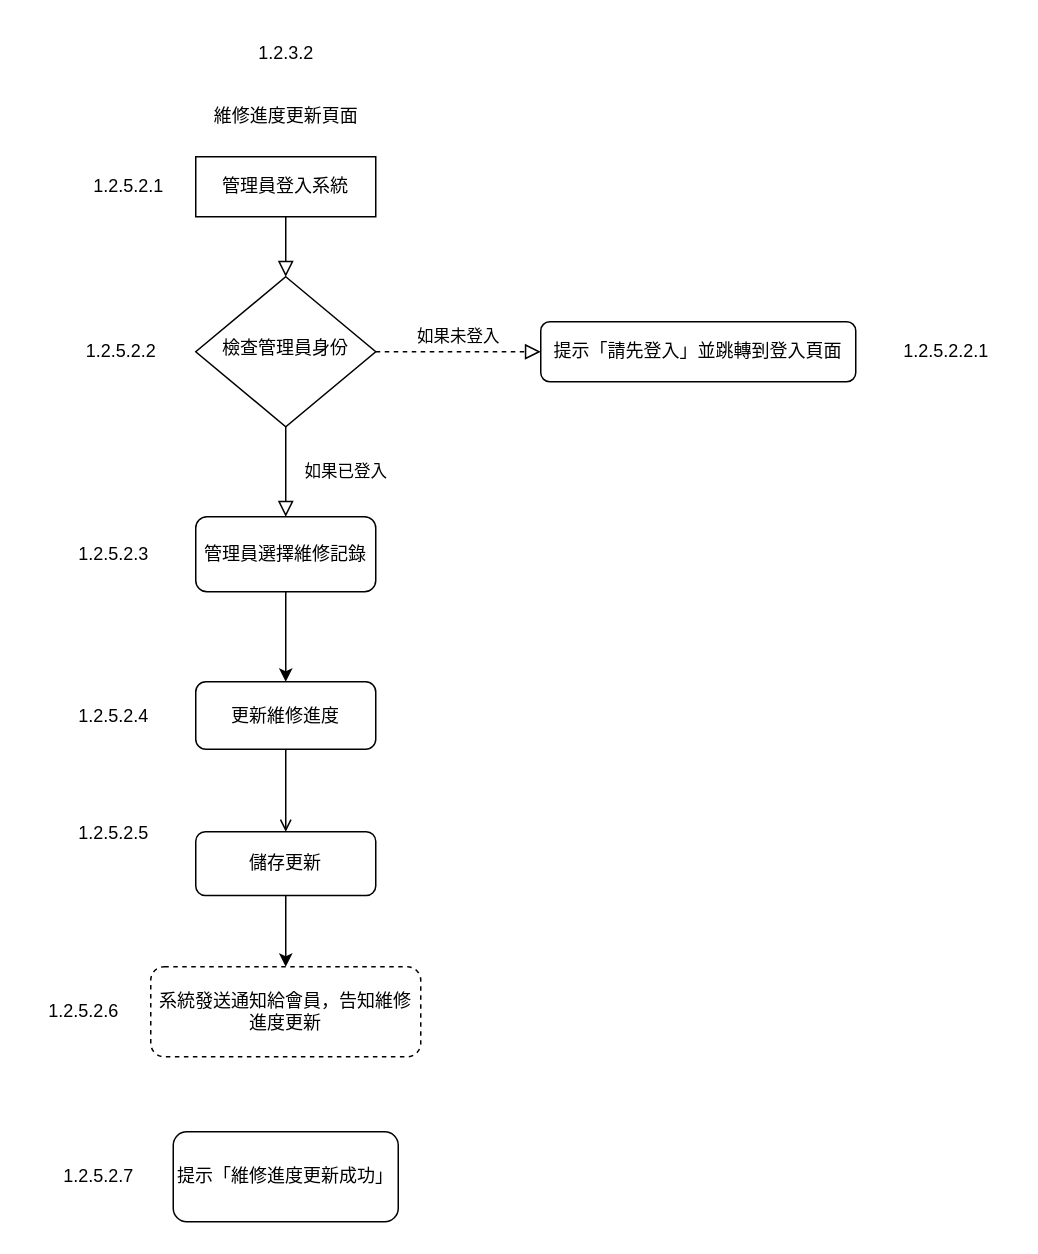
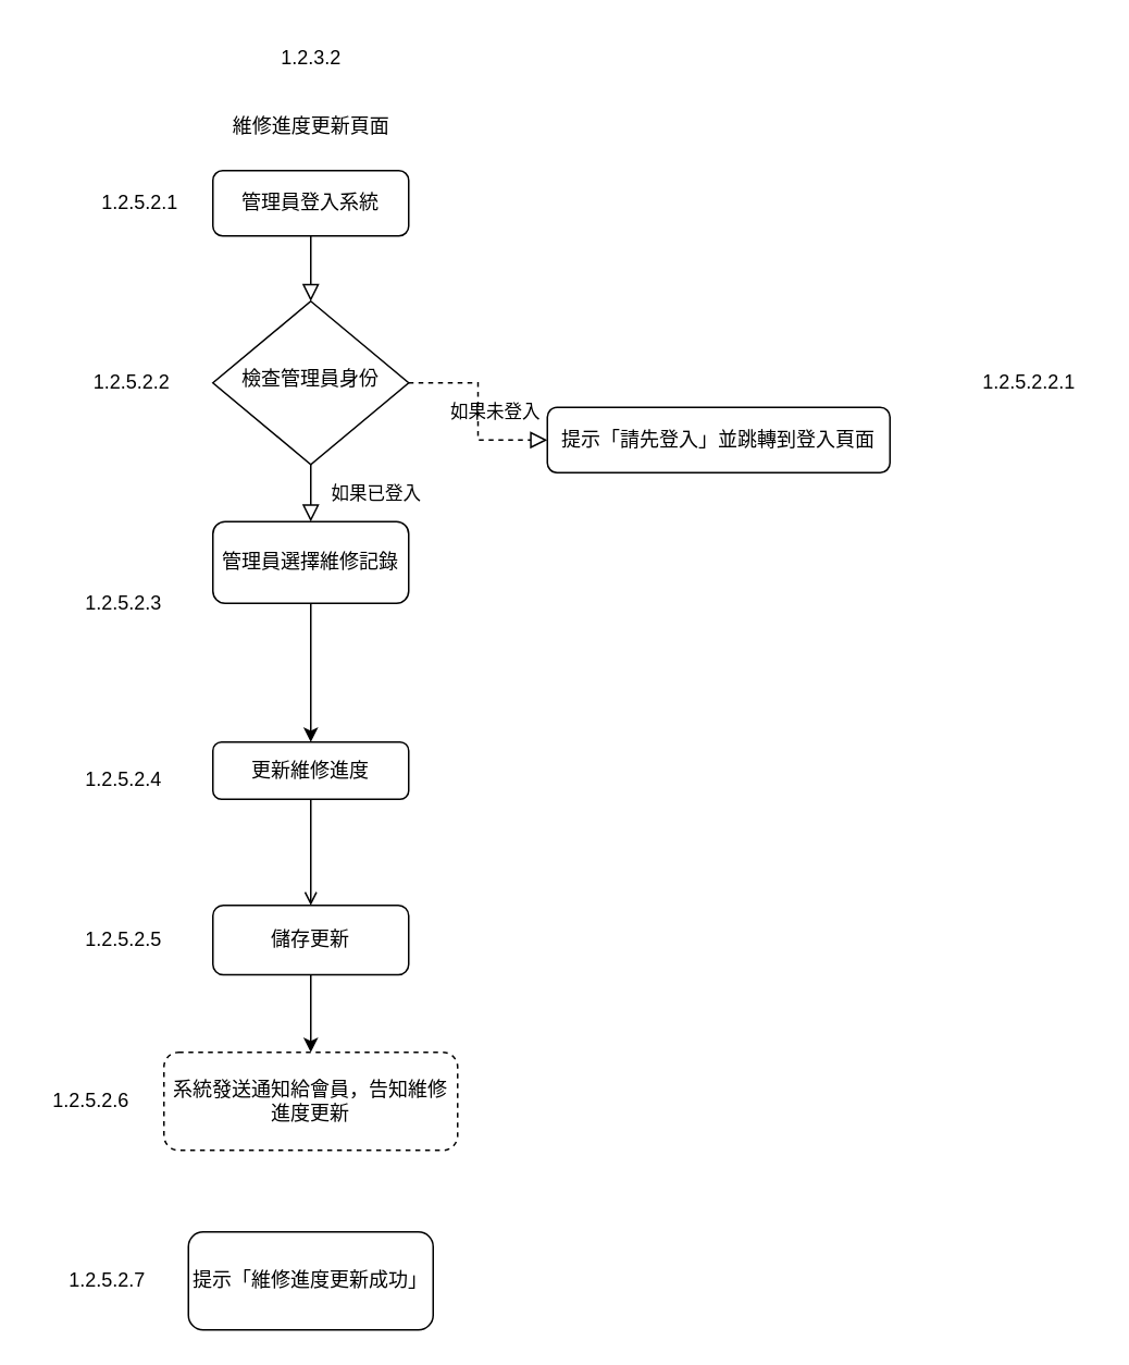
  <mxCell id="0" />
  <mxCell id="1" parent="0" />
  <mxCell id="2" value="&lt;div&gt;維修進度更新頁面&lt;/div&gt;" style="text;html=1;align=center;verticalAlign=middle;resizable=0;points=[];autosize=1;strokeColor=none;fillColor=none;" parent="1" vertex="1"><mxGeometry x="130" y="62" width="120" height="30" as="geometry" /></mxCell>
  <mxCell id="3" value="" style="rounded=0;html=1;jettySize=auto;orthogonalLoop=1;fontSize=11;endArrow=block;endFill=0;endSize=8;strokeWidth=1;shadow=0;labelBackgroundColor=none;edgeStyle=orthogonalEdgeStyle;" parent="1" source="4" target="7" edge="1"><mxGeometry relative="1" as="geometry" /></mxCell>
- <mxCell id="4" value="&lt;div&gt;管理員登入系統&lt;/div&gt;" style="whiteSpace=wrap;html=1;fontSize=12;glass=0;strokeWidth=1;shadow=0;rounded=0;" parent="1" vertex="1"><mxGeometry x="130" y="104" width="120" height="40" as="geometry" /></mxCell>
+ <mxCell id="4" value="&lt;div&gt;管理員登入系統&lt;/div&gt;" style="rounded=1;whiteSpace=wrap;html=1;fontSize=12;glass=0;strokeWidth=1;shadow=0;" parent="1" vertex="1"><mxGeometry x="130" y="104" width="120" height="40" as="geometry" /></mxCell>
  <mxCell id="5" value="&lt;div&gt;如果已登入&lt;/div&gt;" style="rounded=0;html=1;jettySize=auto;orthogonalLoop=1;fontSize=11;endArrow=block;endFill=0;endSize=8;strokeWidth=1;shadow=0;labelBackgroundColor=none;edgeStyle=orthogonalEdgeStyle;exitX=0.5;exitY=1;exitDx=0;exitDy=0;entryX=0.5;entryY=0;entryDx=0;entryDy=0;" parent="1" source="7" target="10" edge="1"><mxGeometry y="40" relative="1" as="geometry"><mxPoint as="offset" /><mxPoint x="190" y="374" as="targetPoint" /><mxPoint x="190" y="324" as="sourcePoint" /></mxGeometry></mxCell>
  <mxCell id="6" value="&lt;div&gt;如果未登入&lt;/div&gt;" style="edgeStyle=orthogonalEdgeStyle;rounded=0;html=1;jettySize=auto;orthogonalLoop=1;fontSize=11;endArrow=block;endFill=0;endSize=8;strokeWidth=1;shadow=0;labelBackgroundColor=none;dashed=1;" parent="1" source="7" target="8" edge="1"><mxGeometry y="10" relative="1" as="geometry"><mxPoint as="offset" /></mxGeometry></mxCell>
  <mxCell id="7" value="&lt;div&gt;檢查管理員身份&lt;/div&gt;" style="rhombus;whiteSpace=wrap;html=1;shadow=0;fontFamily=Helvetica;fontSize=12;align=center;strokeWidth=1;spacing=6;spacingTop=-4;" parent="1" vertex="1"><mxGeometry x="130" y="184" width="120" height="100" as="geometry" /></mxCell>
- <mxCell id="8" value="&lt;div&gt;提示「請先登入」並跳轉到登入頁面&lt;/div&gt;" style="rounded=1;whiteSpace=wrap;html=1;fontSize=12;glass=0;strokeWidth=1;shadow=0;" parent="1" vertex="1"><mxGeometry x="360" y="214" width="210" height="40" as="geometry" /></mxCell>
+ <mxCell id="8" value="&lt;div&gt;提示「請先登入」並跳轉到登入頁面&lt;/div&gt;" style="rounded=1;whiteSpace=wrap;html=1;fontSize=12;glass=0;strokeWidth=1;shadow=0;" parent="1" vertex="1"><mxGeometry x="335" y="249" width="210" height="40" as="geometry" /></mxCell>
  <mxCell id="9" value="" style="edgeStyle=orthogonalEdgeStyle;rounded=0;orthogonalLoop=1;jettySize=auto;html=1;" parent="1" source="10" target="12" edge="1"><mxGeometry relative="1" as="geometry" /></mxCell>
- <mxCell id="10" value="&lt;div&gt;管理員選擇維修記錄&lt;/div&gt;" style="rounded=1;whiteSpace=wrap;html=1;" parent="1" vertex="1"><mxGeometry x="130" y="344" width="120" height="50" as="geometry" /></mxCell>
+ <mxCell id="10" value="&lt;div&gt;管理員選擇維修記錄&lt;/div&gt;" style="rounded=1;whiteSpace=wrap;html=1;" parent="1" vertex="1"><mxGeometry x="130" y="319" width="120" height="50" as="geometry" /></mxCell>
  <mxCell id="11" value="" style="edgeStyle=orthogonalEdgeStyle;rounded=0;orthogonalLoop=1;jettySize=auto;html=1;endArrow=open;" parent="1" source="12" target="14" edge="1"><mxGeometry relative="1" as="geometry" /></mxCell>
- <mxCell id="12" value="&lt;div&gt;更新維修進度&lt;/div&gt;" style="rounded=1;whiteSpace=wrap;html=1;" parent="1" vertex="1"><mxGeometry x="130" y="454" width="120" height="45" as="geometry" /></mxCell>
+ <mxCell id="12" value="&lt;div&gt;更新維修進度&lt;/div&gt;" style="rounded=1;whiteSpace=wrap;html=1;" parent="1" vertex="1"><mxGeometry x="130" y="454" width="120" height="35" as="geometry" /></mxCell>
  <mxCell id="13" value="" style="edgeStyle=orthogonalEdgeStyle;rounded=0;orthogonalLoop=1;jettySize=auto;html=1;" parent="1" source="14" target="15" edge="1"><mxGeometry relative="1" as="geometry" /></mxCell>
  <mxCell id="14" value="&lt;div&gt;儲存更新&lt;/div&gt;" style="rounded=1;whiteSpace=wrap;html=1;" parent="1" vertex="1"><mxGeometry x="130" y="554" width="120" height="42.5" as="geometry" /></mxCell>
  <mxCell id="15" value="&lt;div&gt;系統發送通知給會員，告知維修進度更新&lt;/div&gt;" style="rounded=1;whiteSpace=wrap;html=1;dashed=1;" parent="1" vertex="1"><mxGeometry x="100" y="644" width="180" height="60" as="geometry" /></mxCell>
  <mxCell id="16" value="&lt;div&gt;提示「維修進度更新成功」&lt;/div&gt;" style="rounded=1;whiteSpace=wrap;html=1;" parent="1" vertex="1"><mxGeometry x="115" y="754" width="150" height="60" as="geometry" /></mxCell>
  <mxCell id="17" value="1.2.3.2" style="text;html=1;align=center;verticalAlign=middle;resizable=0;points=[];autosize=1;strokeColor=none;fillColor=none;" vertex="1" parent="1"><mxGeometry x="160" y="20" width="60" height="30" as="geometry" /></mxCell>
  <mxCell id="18" value="1.2.5.2.1" style="text;html=1;align=center;verticalAlign=middle;resizable=0;points=[];autosize=1;strokeColor=none;fillColor=none;" vertex="1" parent="1"><mxGeometry x="50" y="109" width="70" height="30" as="geometry" /></mxCell>
  <mxCell id="19" value="1.2.5.2.2" style="text;html=1;align=center;verticalAlign=middle;resizable=0;points=[];autosize=1;strokeColor=none;fillColor=none;" vertex="1" parent="1"><mxGeometry x="45" y="219" width="70" height="30" as="geometry" /></mxCell>
  <mxCell id="20" value="1.2.5.2.2.1" style="text;html=1;align=center;verticalAlign=middle;resizable=0;points=[];autosize=1;strokeColor=none;fillColor=none;" vertex="1" parent="1"><mxGeometry x="590" y="219" width="80" height="30" as="geometry" /></mxCell>
  <mxCell id="21" value="1.2.5.2.3" style="text;html=1;align=center;verticalAlign=middle;resizable=0;points=[];autosize=1;strokeColor=none;fillColor=none;" vertex="1" parent="1"><mxGeometry x="40" y="354" width="70" height="30" as="geometry" /></mxCell>
  <mxCell id="22" value="1.2.5.2.4" style="text;html=1;align=center;verticalAlign=middle;resizable=0;points=[];autosize=1;strokeColor=none;fillColor=none;" vertex="1" parent="1"><mxGeometry x="40" y="461.5" width="70" height="30" as="geometry" /></mxCell>
- <mxCell id="23" value="1.2.5.2.5" style="text;html=1;align=center;verticalAlign=middle;resizable=0;points=[];autosize=1;strokeColor=none;fillColor=none;" vertex="1" parent="1"><mxGeometry x="40" y="540.25" width="70" height="30" as="geometry" /></mxCell>
+ <mxCell id="23" value="1.2.5.2.5" style="text;html=1;align=center;verticalAlign=middle;resizable=0;points=[];autosize=1;strokeColor=none;fillColor=none;" vertex="1" parent="1"><mxGeometry x="40" y="560.25" width="70" height="30" as="geometry" /></mxCell>
  <mxCell id="24" value="1.2.5.2.6" style="text;html=1;align=center;verticalAlign=middle;resizable=0;points=[];autosize=1;strokeColor=none;fillColor=none;" vertex="1" parent="1"><mxGeometry x="20" y="659" width="70" height="30" as="geometry" /></mxCell>
  <mxCell id="25" value="1.2.5.2.7" style="text;html=1;align=center;verticalAlign=middle;resizable=0;points=[];autosize=1;strokeColor=none;fillColor=none;" vertex="1" parent="1"><mxGeometry x="30" y="769" width="70" height="30" as="geometry" /></mxCell>
